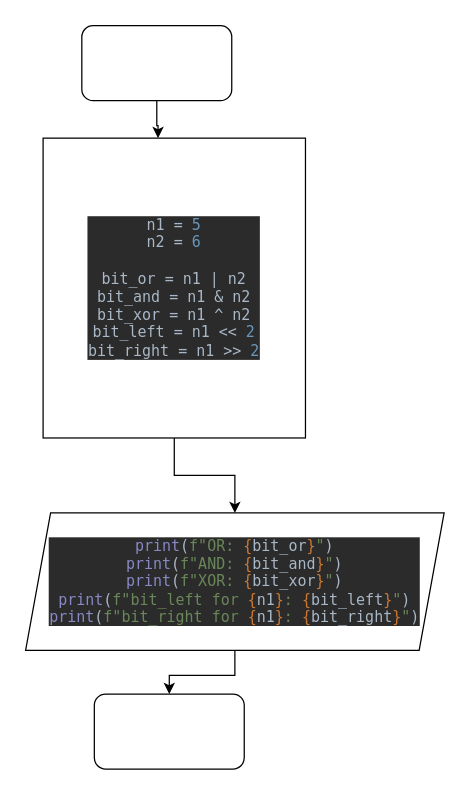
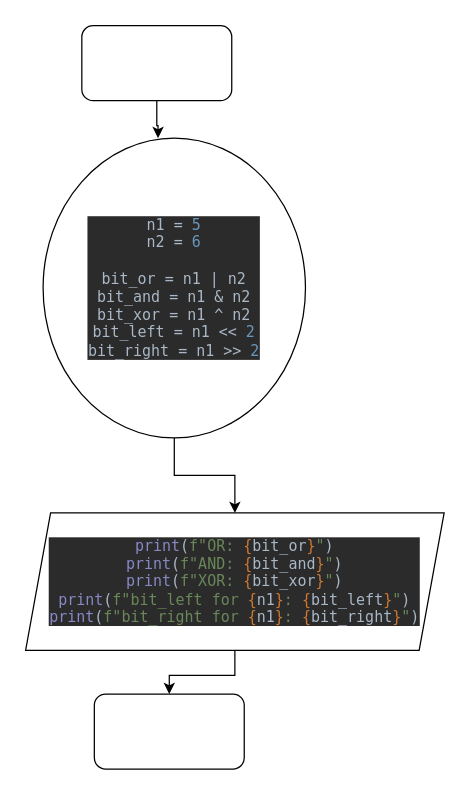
  <mxCell id="0" />
  <mxCell id="1" parent="0" />
  <mxCell id="2" style="edgeStyle=orthogonalEdgeStyle;rounded=0;orthogonalLoop=1;jettySize=auto;html=1;entryX=0.438;entryY=0;entryDx=0;entryDy=0;entryPerimeter=0;" edge="1" parent="1" source="3" target="6"><mxGeometry relative="1" as="geometry" /></mxCell>
  <mxCell id="3" value="" style="rounded=1;whiteSpace=wrap;html=1;" vertex="1" parent="1"><mxGeometry x="65" y="20" width="120" height="60" as="geometry" /></mxCell>
  <mxCell id="4" value="" style="rounded=1;whiteSpace=wrap;html=1;" vertex="1" parent="1"><mxGeometry x="75" y="555" width="120" height="60" as="geometry" /></mxCell>
  <mxCell id="5" style="edgeStyle=orthogonalEdgeStyle;rounded=0;orthogonalLoop=1;jettySize=auto;html=1;entryX=0.5;entryY=0;entryDx=0;entryDy=0;" edge="1" parent="1" source="6" target="8"><mxGeometry relative="1" as="geometry" /></mxCell>
- <mxCell id="6" value="&lt;pre style=&quot;background-color: #2b2b2b ; color: #a9b7c6 ; font-family: &amp;#34;jetbrains mono&amp;#34; , monospace ; font-size: 9 8pt&quot;&gt;n1 = &lt;span style=&quot;color: #6897bb&quot;&gt;5&lt;br&gt;&lt;/span&gt;n2 = &lt;span style=&quot;color: #6897bb&quot;&gt;6&lt;br&gt;&lt;/span&gt;&lt;span style=&quot;color: #6897bb&quot;&gt;&lt;br&gt;&lt;/span&gt;bit_or = n1 | n2&lt;br&gt;bit_and = n1 &amp;amp; n2&lt;br&gt;bit_xor = n1 ^ n2&lt;br&gt;bit_left = n1 &amp;lt;&amp;lt; &lt;span style=&quot;color: #6897bb&quot;&gt;2&lt;br&gt;&lt;/span&gt;bit_right = n1 &amp;gt;&amp;gt; &lt;span style=&quot;color: #6897bb&quot;&gt;2&lt;/span&gt;&lt;/pre&gt;" style="rounded=0;whiteSpace=wrap;html=1;" vertex="1" parent="1"><mxGeometry x="34" y="110" width="210" height="240" as="geometry" /></mxCell>
+ <mxCell id="6" value="&lt;pre style=&quot;background-color: #2b2b2b ; color: #a9b7c6 ; font-family: &amp;#34;jetbrains mono&amp;#34; , monospace ; font-size: 9 8pt&quot;&gt;n1 = &lt;span style=&quot;color: #6897bb&quot;&gt;5&lt;br&gt;&lt;/span&gt;n2 = &lt;span style=&quot;color: #6897bb&quot;&gt;6&lt;br&gt;&lt;/span&gt;&lt;span style=&quot;color: #6897bb&quot;&gt;&lt;br&gt;&lt;/span&gt;bit_or = n1 | n2&lt;br&gt;bit_and = n1 &amp;amp; n2&lt;br&gt;bit_xor = n1 ^ n2&lt;br&gt;bit_left = n1 &amp;lt;&amp;lt; &lt;span style=&quot;color: #6897bb&quot;&gt;2&lt;br&gt;&lt;/span&gt;bit_right = n1 &amp;gt;&amp;gt; &lt;span style=&quot;color: #6897bb&quot;&gt;2&lt;/span&gt;&lt;/pre&gt;" style="ellipse;whiteSpace=wrap;html=1;" vertex="1" parent="1"><mxGeometry x="34" y="110" width="210" height="240" as="geometry" /></mxCell>
  <mxCell id="7" style="edgeStyle=orthogonalEdgeStyle;rounded=0;orthogonalLoop=1;jettySize=auto;html=1;entryX=0.5;entryY=0;entryDx=0;entryDy=0;" edge="1" parent="1" source="8" target="4"><mxGeometry relative="1" as="geometry" /></mxCell>
  <mxCell id="8" value="&lt;pre style=&quot;background-color: #2b2b2b ; color: #a9b7c6 ; font-family: &amp;#34;jetbrains mono&amp;#34; , monospace ; font-size: 9 8pt&quot;&gt;&lt;span style=&quot;color: #8888c6&quot;&gt;print&lt;/span&gt;(&lt;span style=&quot;color: #6a8759&quot;&gt;f&quot;OR: &lt;/span&gt;&lt;span style=&quot;color: #cc7832&quot;&gt;{&lt;/span&gt;bit_or&lt;span style=&quot;color: #cc7832&quot;&gt;}&lt;/span&gt;&lt;span style=&quot;color: #6a8759&quot;&gt;&quot;&lt;/span&gt;)&lt;br&gt;&lt;span style=&quot;color: #8888c6&quot;&gt;print&lt;/span&gt;(&lt;span style=&quot;color: #6a8759&quot;&gt;f&quot;AND: &lt;/span&gt;&lt;span style=&quot;color: #cc7832&quot;&gt;{&lt;/span&gt;bit_and&lt;span style=&quot;color: #cc7832&quot;&gt;}&lt;/span&gt;&lt;span style=&quot;color: #6a8759&quot;&gt;&quot;&lt;/span&gt;)&lt;br&gt;&lt;span style=&quot;color: #8888c6&quot;&gt;print&lt;/span&gt;(&lt;span style=&quot;color: #6a8759&quot;&gt;f&quot;XOR: &lt;/span&gt;&lt;span style=&quot;color: #cc7832&quot;&gt;{&lt;/span&gt;bit_xor&lt;span style=&quot;color: #cc7832&quot;&gt;}&lt;/span&gt;&lt;span style=&quot;color: #6a8759&quot;&gt;&quot;&lt;/span&gt;)&lt;br&gt;&lt;span style=&quot;color: #8888c6&quot;&gt;print&lt;/span&gt;(&lt;span style=&quot;color: #6a8759&quot;&gt;f&quot;bit_left for &lt;/span&gt;&lt;span style=&quot;color: #cc7832&quot;&gt;{&lt;/span&gt;n1&lt;span style=&quot;color: #cc7832&quot;&gt;}&lt;/span&gt;&lt;span style=&quot;color: #6a8759&quot;&gt;: &lt;/span&gt;&lt;span style=&quot;color: #cc7832&quot;&gt;{&lt;/span&gt;bit_left&lt;span style=&quot;color: #cc7832&quot;&gt;}&lt;/span&gt;&lt;span style=&quot;color: #6a8759&quot;&gt;&quot;&lt;/span&gt;)&lt;br&gt;&lt;span style=&quot;color: #8888c6&quot;&gt;print&lt;/span&gt;(&lt;span style=&quot;color: #6a8759&quot;&gt;f&quot;bit_right for &lt;/span&gt;&lt;span style=&quot;color: #cc7832&quot;&gt;{&lt;/span&gt;n1&lt;span style=&quot;color: #cc7832&quot;&gt;}&lt;/span&gt;&lt;span style=&quot;color: #6a8759&quot;&gt;: &lt;/span&gt;&lt;span style=&quot;color: #cc7832&quot;&gt;{&lt;/span&gt;bit_right&lt;span style=&quot;color: #cc7832&quot;&gt;}&lt;/span&gt;&lt;span style=&quot;color: #6a8759&quot;&gt;&quot;&lt;/span&gt;)&lt;/pre&gt;" style="shape=parallelogram;perimeter=parallelogramPerimeter;whiteSpace=wrap;html=1;fixedSize=1;" vertex="1" parent="1"><mxGeometry x="20" y="410" width="335" height="110" as="geometry" /></mxCell>
